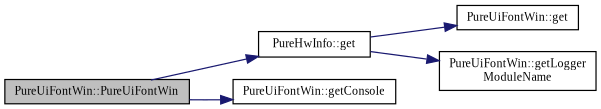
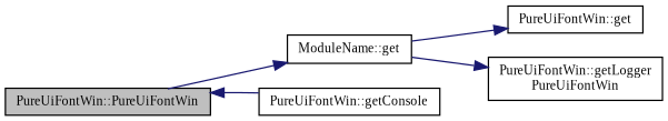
  digraph {
    fontname="Liberation Serif"
    rankdir=LR
    node [color=black fillcolor=white fontname="Liberation Serif" fontsize=10 shape=record style=filled]
    edge [color=midnightblue fontname="Liberation Serif" fontsize=10 labelfontname=Helvetica labelfontsize=10 style=solid]
    n1 [fillcolor=grey75 fontcolor=black height=0.2 label="PureUiFontWin::PureUiFontWin" width=0.4]
-   n2 [height=0.2 label="PureHwInfo::get" width=0.4]
+   n2 [height=0.2 label="ModuleName::get" width=0.4]
    n3 [height=0.2 label="PureUiFontWin::getConsole" width=0.4]
    n4 [height=0.2 label="PureUiFontWin::get" width=0.4]
-   n5 [height=0.2 label="PureUiFontWin::getLogger\lModuleName" width=0.4]
+   n5 [height=0.2 label="PureUiFontWin::getLogger\lPureUiFontWin" width=0.4]
    n1 -> n2
-   n1 -> n3
+   n3 -> n1
    n2 -> n4
    n2 -> n5
  }
